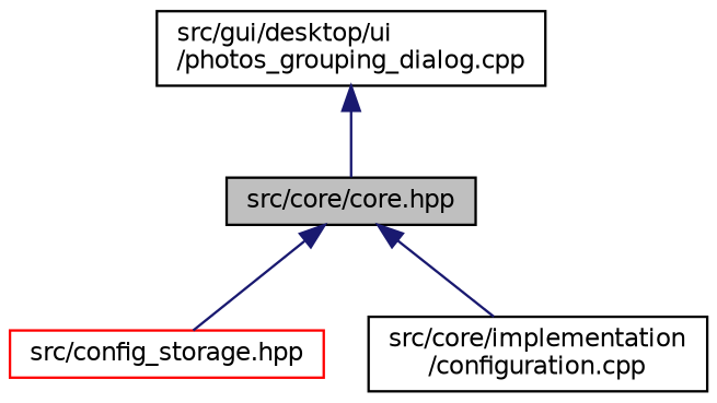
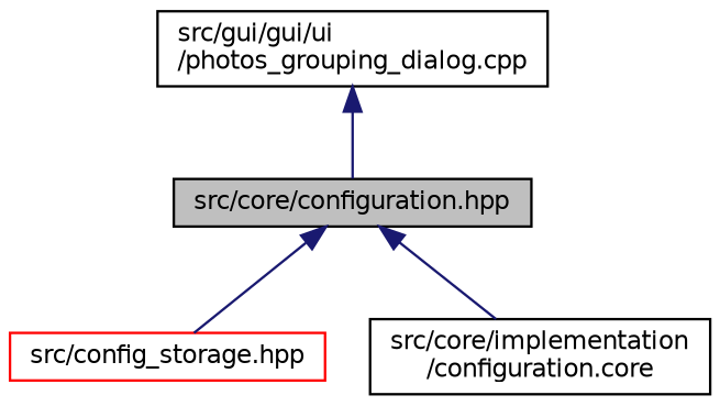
  digraph {
    fontname="DejaVu Sans"
    node [color=black fillcolor=white fontname="DejaVu Sans" fontsize=10 shape=record style=filled]
    edge [color=midnightblue dir=back fontname="DejaVu Sans" fontsize=10 labelfontname=Helvetica labelfontsize=10 style=solid]
-   n1 [fillcolor=grey75 fontcolor=black height=0.2 label="src/core/core.hpp" width=0.4]
+   n1 [fillcolor=grey75 fontcolor=black height=0.2 label="src/core/configuration.hpp" width=0.4]
    n2 [color=red height=0.2 label="src/config_storage.hpp" width=0.4]
-   n3 [height=0.2 label="src/core/implementation\l/configuration.cpp" width=0.4]
-   n4 [height=0.2 label="src/gui/desktop/ui\l/photos_grouping_dialog.cpp" width=0.4]
+   n3 [height=0.2 label="src/core/implementation\l/configuration.core" width=0.4]
+   n4 [height=0.2 label="src/gui/gui/ui\l/photos_grouping_dialog.cpp" width=0.4]
    n1 -> n2
    n1 -> n3
    n4 -> n1
  }
